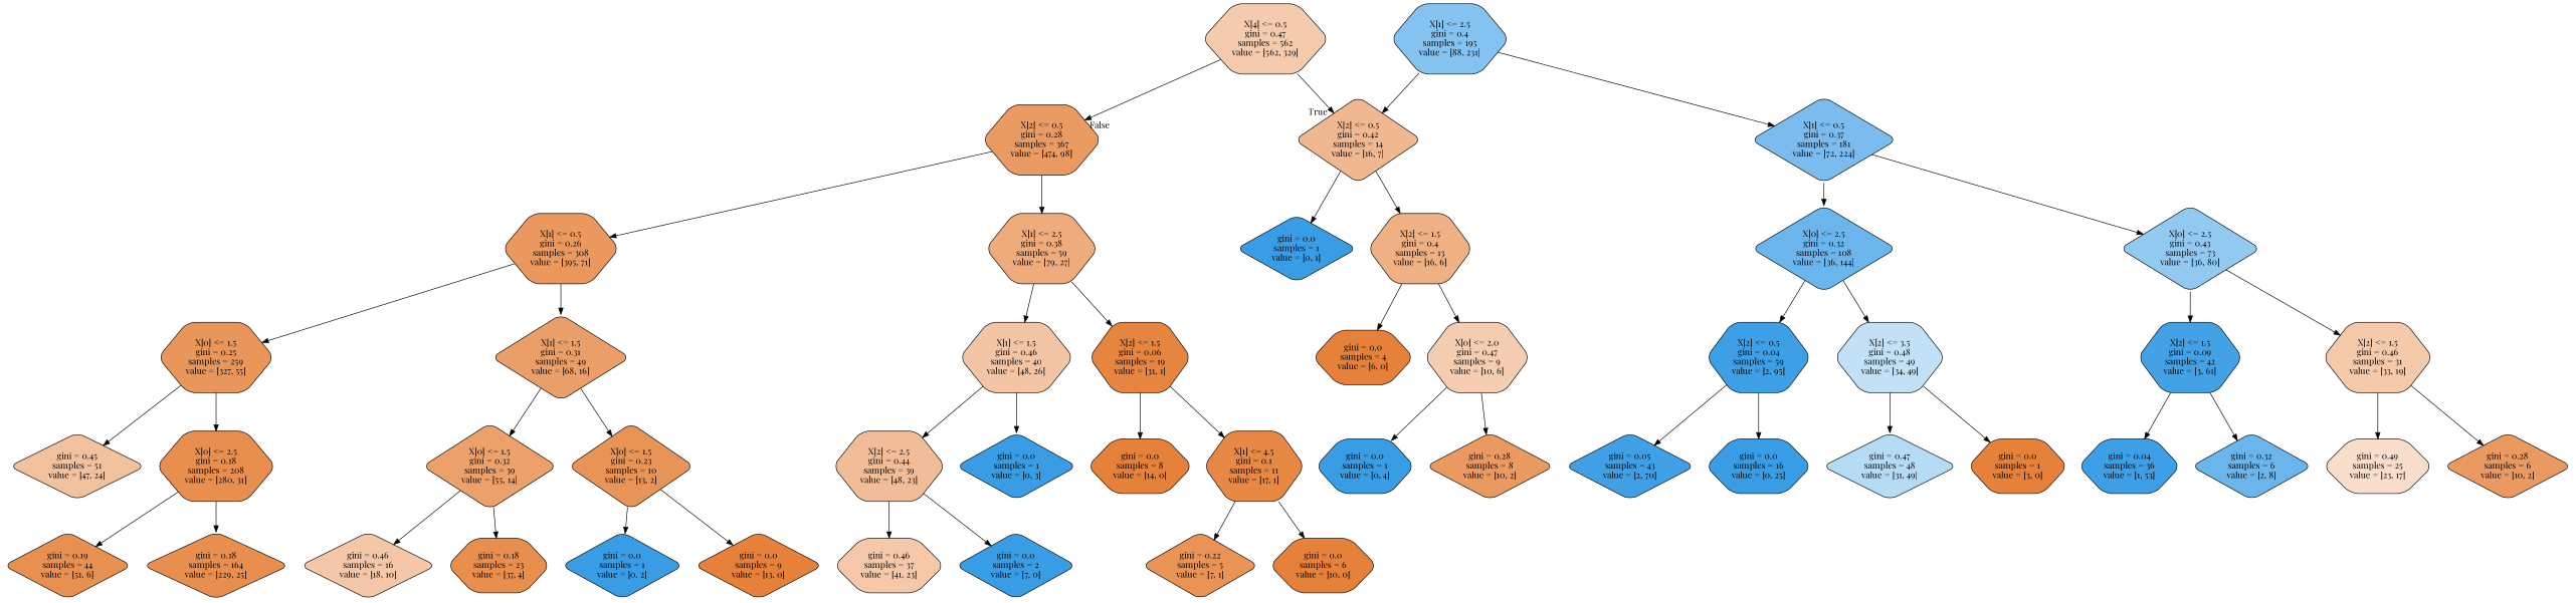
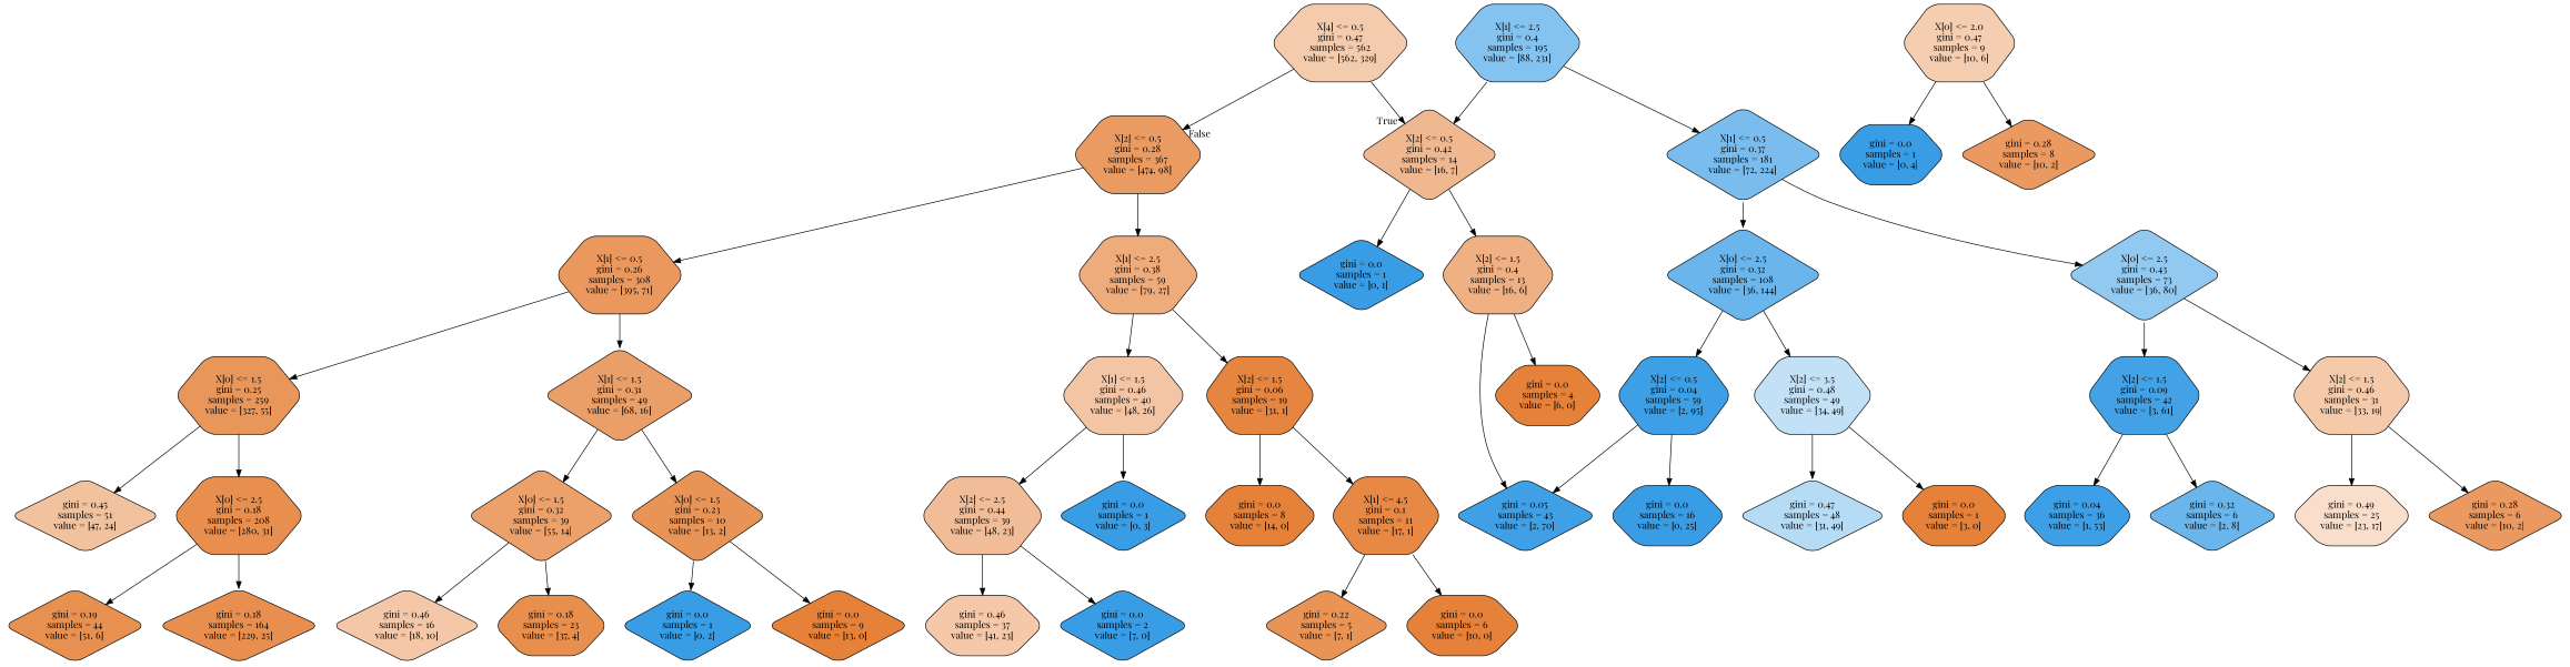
  digraph {
    fontname="Playfair Display"
    node [color=black fillcolor="#399de5" fontname="Playfair Display" shape=hexagon style="filled, rounded"]
    edge [fontname="Playfair Display"]
    n1 [fillcolor="#f4cbad" label="X[4] <= 0.5\ngini = 0.47\nsamples = 562\nvalue = [562, 329]"]
    n2 [fillcolor="#ea9b62" label="X[2] <= 0.5\ngini = 0.28\nsamples = 367\nvalue = [474, 98]"]
    n3 [fillcolor="#f0b890" label="X[2] <= 0.5\ngini = 0.42\nsamples = 14\nvalue = [16, 7]" shape=diamond]
    n4 [fillcolor="#84c2ef" label="X[1] <= 2.5\ngini = 0.4\nsamples = 195\nvalue = [88, 231]"]
    n5 [fillcolor="#79bced" label="X[1] <= 0.5\ngini = 0.37\nsamples = 181\nvalue = [72, 224]" shape=diamond]
    n6 [fillcolor="#ea985d" label="X[1] <= 0.5\ngini = 0.26\nsamples = 308\nvalue = [395, 71]"]
    n7 [fillcolor="#eeac7d" label="X[1] <= 2.5\ngini = 0.38\nsamples = 59\nvalue = [79, 27]"]
    n8 [fillcolor="#6ab6ec" label="X[0] <= 2.5\ngini = 0.32\nsamples = 108\nvalue = [36, 144]" shape=diamond]
    n9 [fillcolor="#92c9f1" label="X[0] <= 2.5\ngini = 0.43\nsamples = 73\nvalue = [36, 80]" shape=diamond]
    n10 [label="gini = 0.0\nsamples = 1\nvalue = [0, 1]" shape=diamond]
    n11 [fillcolor="#efb083" label="X[2] <= 1.5\ngini = 0.4\nsamples = 13\nvalue = [16, 6]"]
    n12 [fillcolor="#3d9fe6" label="X[2] <= 0.5\ngini = 0.04\nsamples = 59\nvalue = [2, 95]"]
    n13 [fillcolor="#c2e1f7" label="X[2] <= 3.5\ngini = 0.48\nsamples = 49\nvalue = [34, 49]"]
    n14 [fillcolor="#43a2e6" label="X[2] <= 1.5\ngini = 0.09\nsamples = 42\nvalue = [3, 61]"]
    n15 [fillcolor="#f4caab" label="X[2] <= 1.5\ngini = 0.46\nsamples = 31\nvalue = [33, 19]"]
    n16 [fillcolor="#3fa0e6" label="gini = 0.05\nsamples = 43\nvalue = [2, 70]" shape=diamond]
    n17 [label="gini = 0.0\nsamples = 16\nvalue = [0, 25]"]
    n18 [fillcolor="#b6dbf5" label="gini = 0.47\nsamples = 48\nvalue = [31, 49]" shape=diamond]
    n19 [fillcolor="#e58139" label="gini = 0.0\nsamples = 1\nvalue = [3, 0]"]
    n20 [fillcolor="#3d9fe5" label="gini = 0.04\nsamples = 36\nvalue = [1, 53]"]
    n21 [fillcolor="#6ab6ec" label="gini = 0.32\nsamples = 6\nvalue = [2, 8]" shape=diamond]
    n22 [fillcolor="#f8decb" label="gini = 0.49\nsamples = 25\nvalue = [23, 17]"]
    n23 [fillcolor="#ea9a61" label="gini = 0.28\nsamples = 6\nvalue = [10, 2]" shape=diamond]
    n24 [fillcolor="#e58139" label="gini = 0.0\nsamples = 4\nvalue = [6, 0]"]
    n25 [fillcolor="#f5cdb0" label="X[0] <= 2.0\ngini = 0.47\nsamples = 9\nvalue = [10, 6]"]
    n26 [label="gini = 0.0\nsamples = 1\nvalue = [0, 4]"]
    n27 [fillcolor="#ea9a61" label="gini = 0.28\nsamples = 8\nvalue = [10, 2]" shape=diamond]
    n28 [fillcolor="#e9965a" label="X[0] <= 1.5\ngini = 0.25\nsamples = 259\nvalue = [327, 55]"]
    n29 [fillcolor="#eb9f68" label="X[1] <= 1.5\ngini = 0.31\nsamples = 49\nvalue = [68, 16]" shape=diamond]
    n30 [fillcolor="#f3c5a4" label="X[1] <= 1.5\ngini = 0.46\nsamples = 40\nvalue = [48, 26]"]
    n31 [fillcolor="#e6853f" label="X[2] <= 1.5\ngini = 0.06\nsamples = 19\nvalue = [31, 1]"]
    n32 [fillcolor="#f2c19e" label="gini = 0.45\nsamples = 51\nvalue = [47, 24]" shape=diamond]
    n33 [fillcolor="#e88f4f" label="X[0] <= 2.5\ngini = 0.18\nsamples = 208\nvalue = [280, 31]"]
    n34 [fillcolor="#eca16b" label="X[0] <= 1.5\ngini = 0.32\nsamples = 39\nvalue = [55, 14]" shape=diamond]
    n35 [fillcolor="#e99457" label="X[0] <= 1.5\ngini = 0.23\nsamples = 10\nvalue = [13, 2]" shape=diamond]
    n36 [fillcolor="#e89050" label="gini = 0.19\nsamples = 44\nvalue = [51, 6]" shape=diamond]
    n37 [fillcolor="#e88f4f" label="gini = 0.18\nsamples = 164\nvalue = [229, 25]" shape=diamond]
    n38 [fillcolor="#f3c7a7" label="gini = 0.46\nsamples = 16\nvalue = [18, 10]" shape=diamond]
    n39 [fillcolor="#e88f4e" label="gini = 0.18\nsamples = 23\nvalue = [37, 4]"]
    n40 [label="gini = 0.0\nsamples = 1\nvalue = [0, 2]" shape=diamond]
    n41 [fillcolor="#e58139" label="gini = 0.0\nsamples = 9\nvalue = [13, 0]" shape=diamond]
    n42 [fillcolor="#f1bd98" label="X[2] <= 2.5\ngini = 0.44\nsamples = 39\nvalue = [48, 23]"]
    n43 [label="gini = 0.0\nsamples = 1\nvalue = [0, 3]" shape=diamond]
    n44 [fillcolor="#e58139" label="gini = 0.0\nsamples = 8\nvalue = [14, 0]"]
    n45 [fillcolor="#e78845" label="X[1] <= 4.5\ngini = 0.1\nsamples = 11\nvalue = [17, 1]"]
    n46 [fillcolor="#f4c8a8" label="gini = 0.46\nsamples = 37\nvalue = [41, 23]"]
    n47 [label="gini = 0.0\nsamples = 2\nvalue = [7, 0]" shape=diamond]
    n48 [fillcolor="#e99355" label="gini = 0.22\nsamples = 5\nvalue = [7, 1]" shape=diamond]
    n49 [fillcolor="#e58139" label="gini = 0.0\nsamples = 6\nvalue = [10, 0]"]
    n1 -> n2 [headlabel=False labelangle=-45 labeldistance=2.5]
    n1 -> n3 [headlabel=True labelangle=45 labeldistance=2.5]
    n2 -> n6
    n2 -> n7
    n3 -> n10
    n3 -> n11
    n4 -> n3
    n4 -> n5
    n5 -> n8
    n5 -> n9
    n6 -> n28
    n6 -> n29
    n7 -> n30
    n7 -> n31
    n8 -> n12
    n8 -> n13
    n9 -> n14
    n9 -> n15
    n11 -> n24
-   n11 -> n25
+   n11 -> n16
    n12 -> n16
    n12 -> n17
    n13 -> n18
    n13 -> n19
    n14 -> n20
    n14 -> n21
    n15 -> n22
    n15 -> n23
    n25 -> n26
    n25 -> n27
    n28 -> n32
    n28 -> n33
    n29 -> n34
    n29 -> n35
    n30 -> n42
    n30 -> n43
    n31 -> n44
    n31 -> n45
    n33 -> n36
    n33 -> n37
    n34 -> n38
    n34 -> n39
    n35 -> n40
    n35 -> n41
    n42 -> n46
    n42 -> n47
    n45 -> n48
    n45 -> n49
  }
